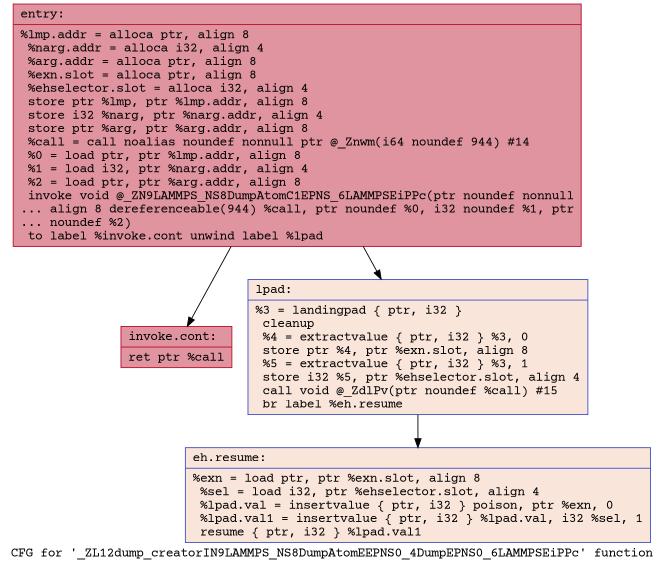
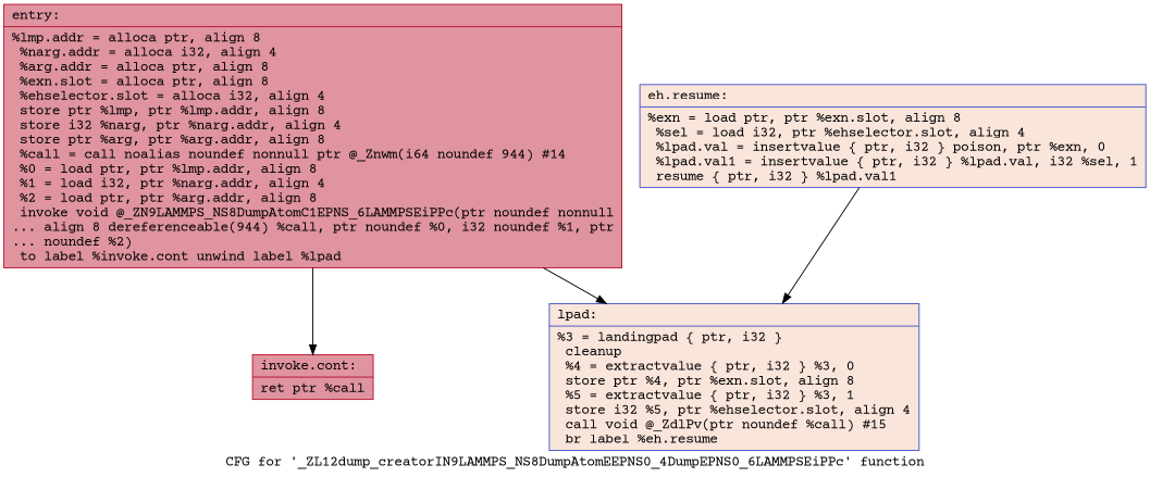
  digraph {
    label="CFG for '_ZL12dump_creatorIN9LAMMPS_NS8DumpAtomEEPNS0_4DumpEPNS0_6LAMMPSEiPPc' function"
    fontname="Courier Prime"
    node [color="#b70d28ff" fillcolor="#b70d2870" fontname="Courier Prime" shape=record style=filled]
    edge [fontname="Courier Prime"]
    n1 [label="{entry:\l|  %lmp.addr = alloca ptr, align 8\l  %narg.addr = alloca i32, align 4\l  %arg.addr = alloca ptr, align 8\l  %exn.slot = alloca ptr, align 8\l  %ehselector.slot = alloca i32, align 4\l  store ptr %lmp, ptr %lmp.addr, align 8\l  store i32 %narg, ptr %narg.addr, align 4\l  store ptr %arg, ptr %arg.addr, align 8\l  %call = call noalias noundef nonnull ptr @_Znwm(i64 noundef 944) #14\l  %0 = load ptr, ptr %lmp.addr, align 8\l  %1 = load i32, ptr %narg.addr, align 4\l  %2 = load ptr, ptr %arg.addr, align 8\l  invoke void @_ZN9LAMMPS_NS8DumpAtomC1EPNS_6LAMMPSEiPPc(ptr noundef nonnull\l... align 8 dereferenceable(944) %call, ptr noundef %0, i32 noundef %1, ptr\l... noundef %2)\l          to label %invoke.cont unwind label %lpad\l}"]
    n2 [label="{invoke.cont:\l|  ret ptr %call\l}"]
    n3 [color="#3d50c3ff" fillcolor="#f4c5ad70" label="{lpad:\l|  %3 = landingpad \{ ptr, i32 \}\l          cleanup\l  %4 = extractvalue \{ ptr, i32 \} %3, 0\l  store ptr %4, ptr %exn.slot, align 8\l  %5 = extractvalue \{ ptr, i32 \} %3, 1\l  store i32 %5, ptr %ehselector.slot, align 4\l  call void @_ZdlPv(ptr noundef %call) #15\l  br label %eh.resume\l}"]
    n4 [color="#3d50c3ff" fillcolor="#f4c5ad70" label="{eh.resume:\l|  %exn = load ptr, ptr %exn.slot, align 8\l  %sel = load i32, ptr %ehselector.slot, align 4\l  %lpad.val = insertvalue \{ ptr, i32 \} poison, ptr %exn, 0\l  %lpad.val1 = insertvalue \{ ptr, i32 \} %lpad.val, i32 %sel, 1\l  resume \{ ptr, i32 \} %lpad.val1\l}"]
    n1 -> n2
    n1 -> n3
-   n3 -> n4
+   n4 -> n3
  }
